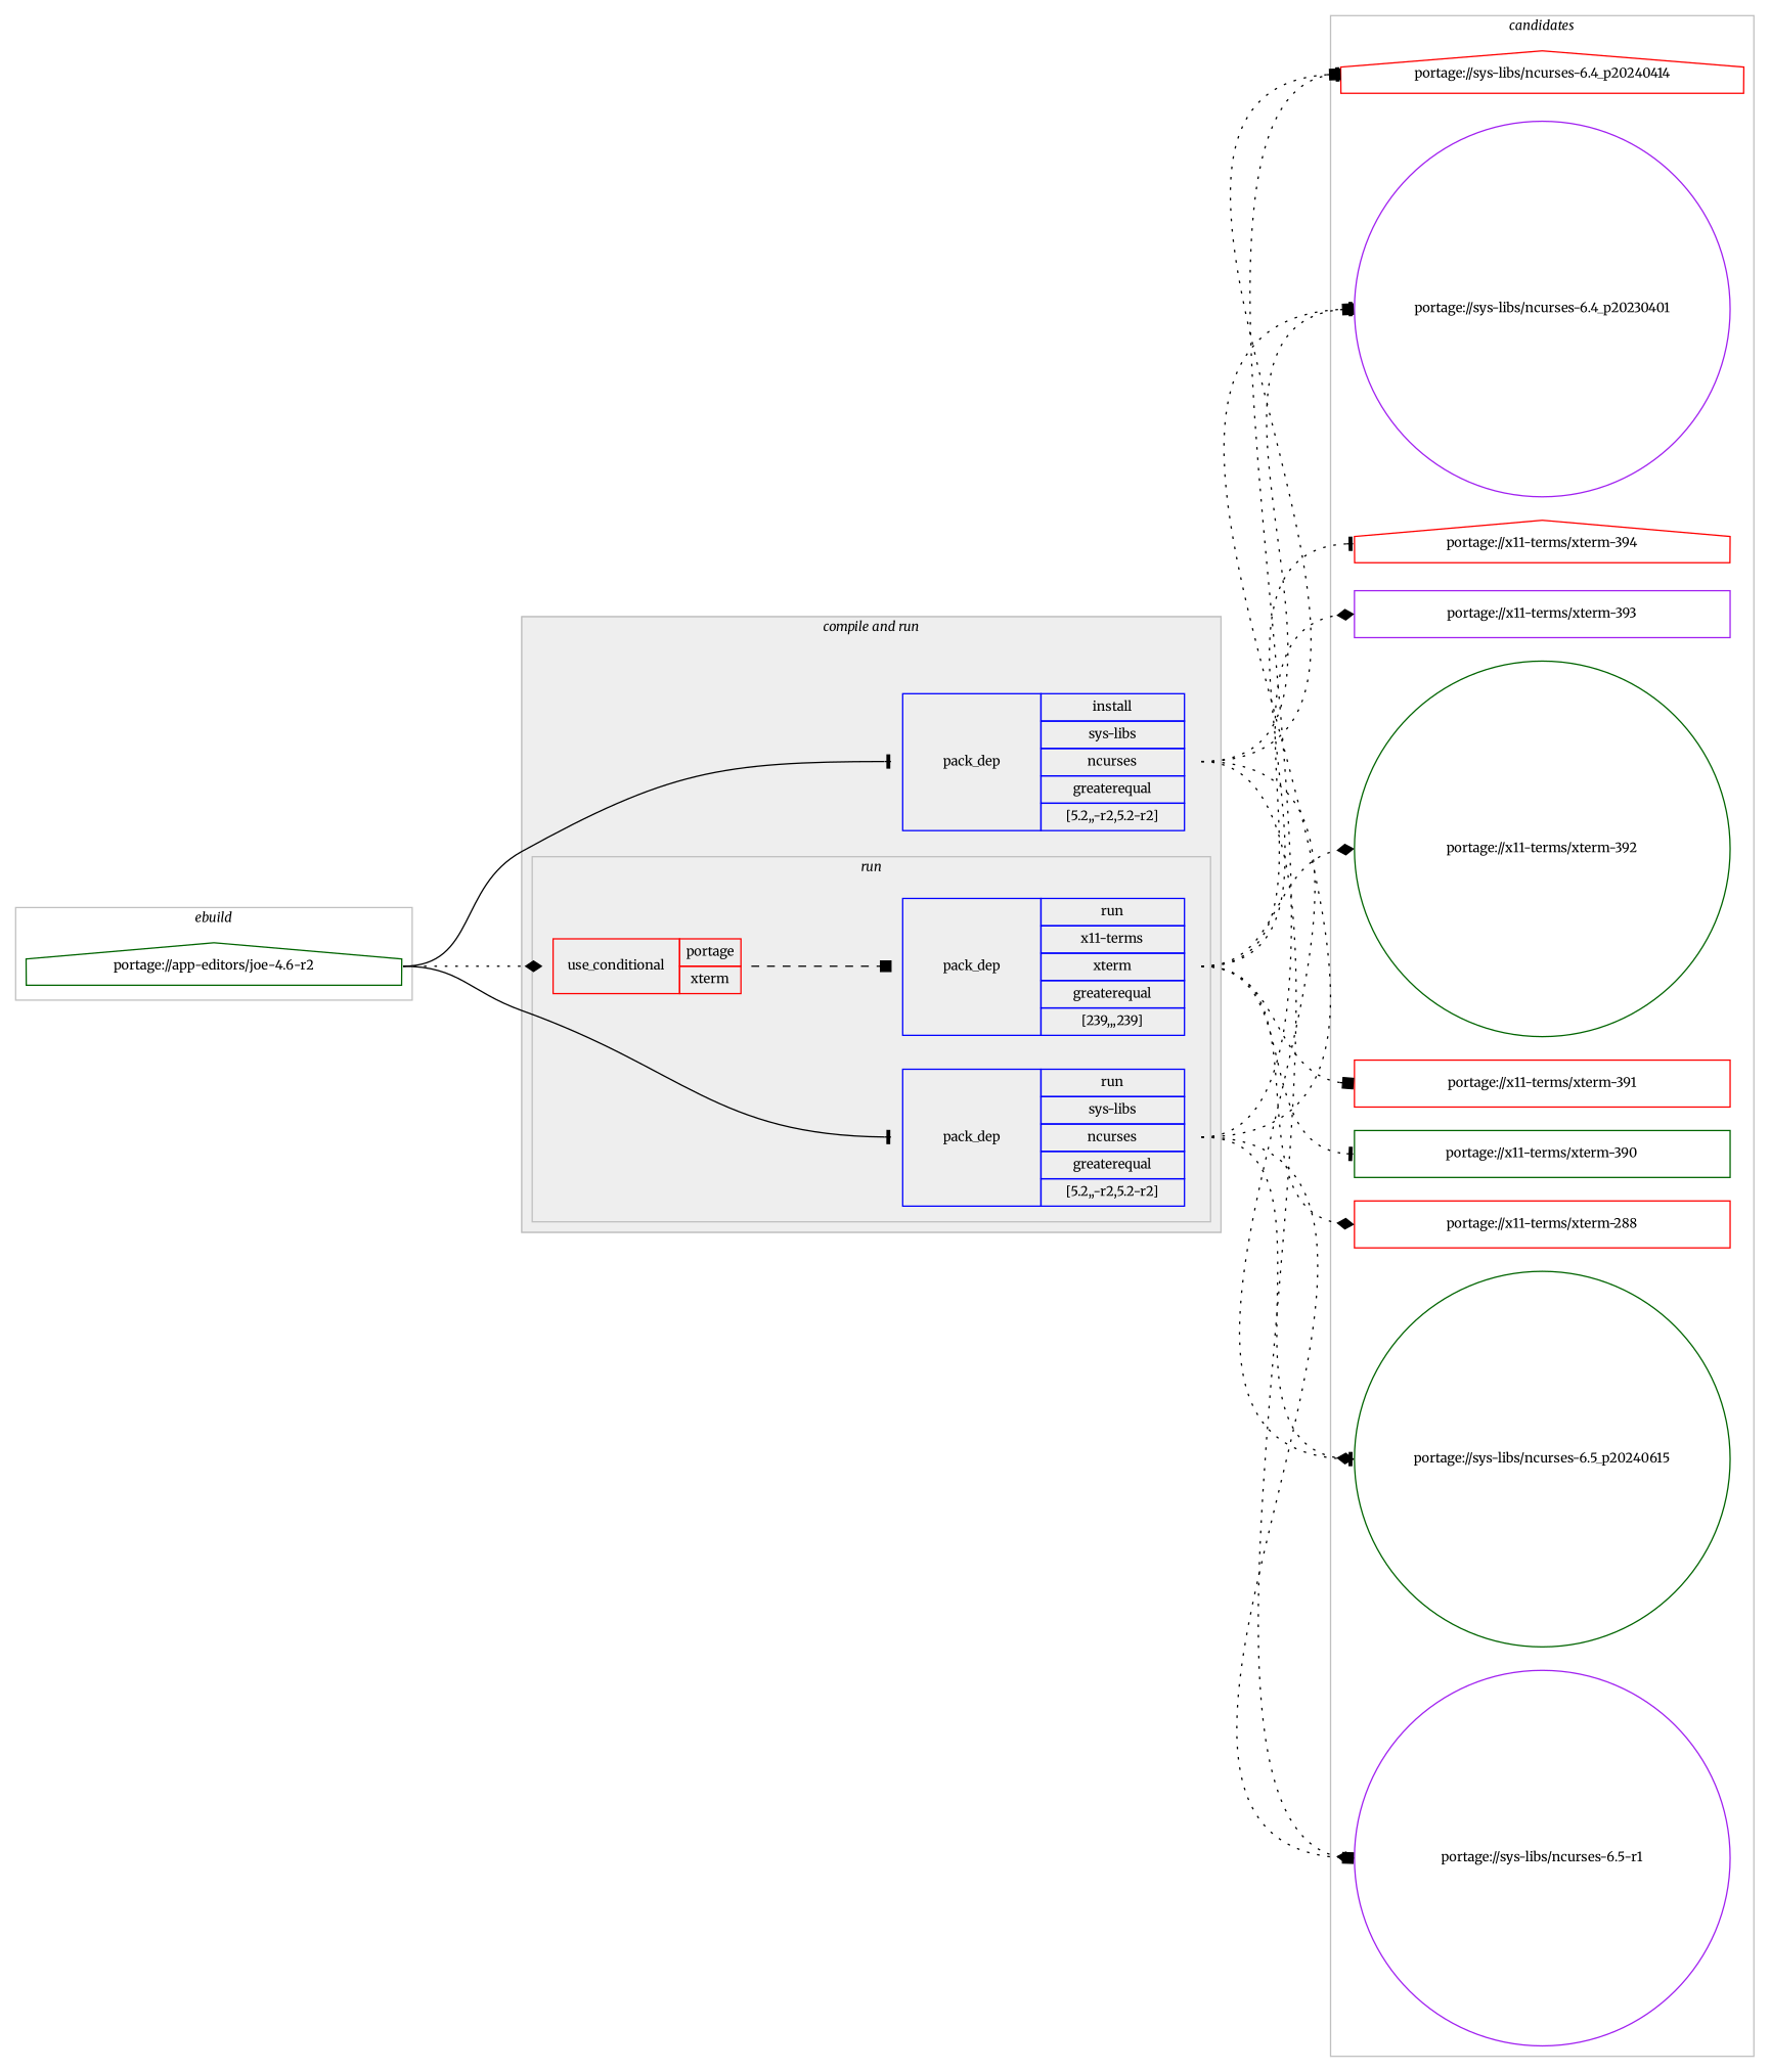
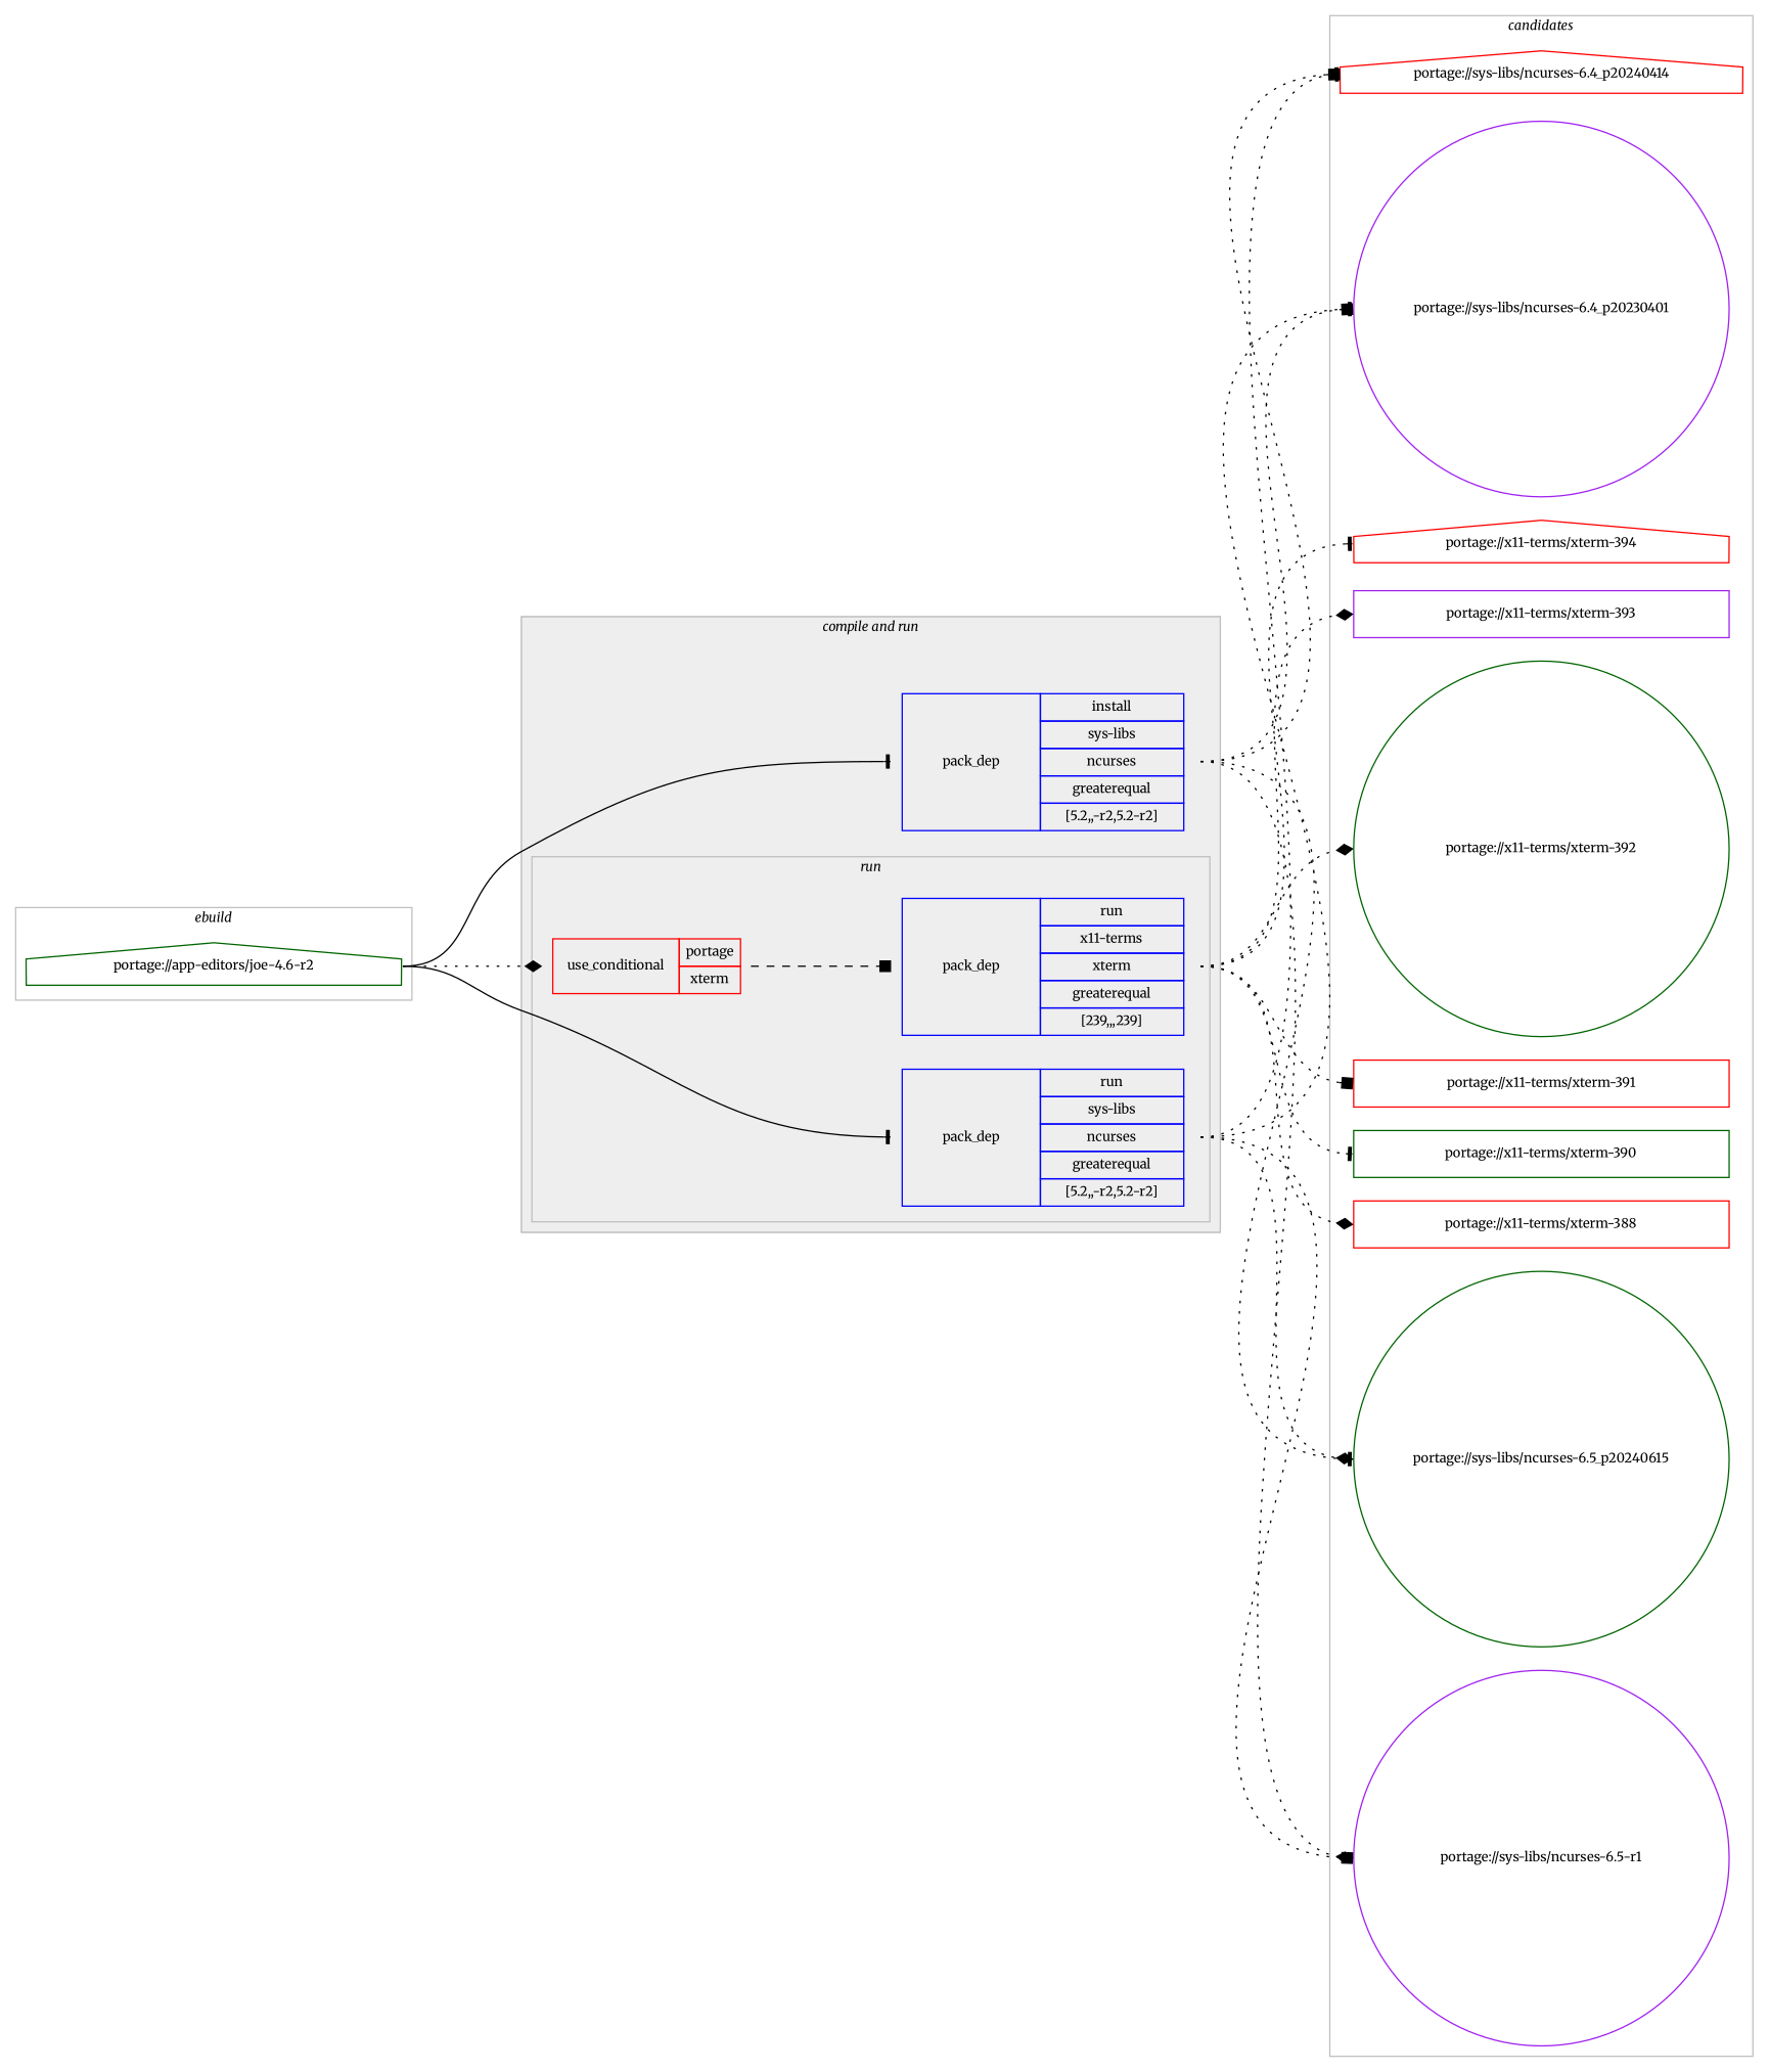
  digraph {
    compound=true
    concentrate=true
    fontname=Merriweather
    fontsize=10
    newrank=true
    rankdir=LR
    ranksep=1.5
    node [color=red fontname=Merriweather fontsize=10 shape=none]
    edge [arrowhead=tee fontname=Merriweather headport=w style=dotted tailport=e weight=100]
    n1 [color=darkgreen label="portage://app-editors/joe-4.6-r2" shape=house width=4]
    n2 [color=blue label=<<TABLE BORDER="0" CELLBORDER="1" CELLSPACING="0" CELLPADDING="4" WIDTH="220"><TR><TD ROWSPAN="6" CELLPADDING="30">pack_dep</TD></TR><TR><TD WIDTH="110">install</TD></TR><TR><TD>sys-libs</TD></TR><TR><TD>ncurses</TD></TR><TR><TD>greaterequal</TD></TR><TR><TD>[5.2,,-r2,5.2-r2]</TD></TR></TABLE>>]
    n3 [color=blue label=<<TABLE BORDER="0" CELLBORDER="1" CELLSPACING="0" CELLPADDING="4" WIDTH="220"><TR><TD ROWSPAN="6" CELLPADDING="30">pack_dep</TD></TR><TR><TD WIDTH="110">run</TD></TR><TR><TD>x11-terms</TD></TR><TR><TD>xterm</TD></TR><TR><TD>greaterequal</TD></TR><TR><TD>[239,,,239]</TD></TR></TABLE>>]
    n4 [label=<<TABLE BORDER="0" CELLBORDER="1" CELLSPACING="0" CELLPADDING="4"><TR><TD ROWSPAN="3" CELLPADDING="10">use_conditional</TD></TR><TR><TD>portage</TD></TR><TR><TD>xterm</TD></TR></TABLE>>]
    n5 [color=blue label=<<TABLE BORDER="0" CELLBORDER="1" CELLSPACING="0" CELLPADDING="4" WIDTH="220"><TR><TD ROWSPAN="6" CELLPADDING="30">pack_dep</TD></TR><TR><TD WIDTH="110">run</TD></TR><TR><TD>sys-libs</TD></TR><TR><TD>ncurses</TD></TR><TR><TD>greaterequal</TD></TR><TR><TD>[5.2,,-r2,5.2-r2]</TD></TR></TABLE>>]
    n6 [color=darkgreen label="portage://sys-libs/ncurses-6.5_p20240615" shape=circle width=4]
    n7 [color=purple label="portage://sys-libs/ncurses-6.5-r1" shape=circle width=4]
    n8 [label="portage://sys-libs/ncurses-6.4_p20240414" shape=house width=4]
    n9 [color=purple label="portage://sys-libs/ncurses-6.4_p20230401" shape=circle width=4]
    n10 [label="portage://x11-terms/xterm-394" shape=house width=4]
    n11 [color=purple label="portage://x11-terms/xterm-393" shape=box width=4]
    n12 [color=darkgreen label="portage://x11-terms/xterm-392" shape=circle width=4]
    n13 [label="portage://x11-terms/xterm-391" shape=box width=4]
    n14 [color=darkgreen label="portage://x11-terms/xterm-390" shape=box width=4]
-   n15 [label="portage://x11-terms/xterm-288" shape=box width=4]
+   n15 [label="portage://x11-terms/xterm-388" shape=box width=4]
    subgraph cluster_1 {
      color=gray
      label=<<i>ebuild</i>>
      n1
    }
    subgraph cluster_2 {
      color=gray
      label=<<i>dependencies</i>>
      subgraph cluster_3 {
        color=gray
        fillcolor="#eeeeee"
        label=<<i>compile</i>>
        style=filled
        subgraph sub_4 {
          color=gray
          fillcolor="#eeeeee"
          label=<<i>compile</i>>
          style=filled
          n2
        }
      }
      subgraph cluster_5 {
        color=gray
        fillcolor="#eeeeee"
        label=<<i>compile and run</i>>
        style=filled
      }
      subgraph cluster_6 {
        color=gray
        fillcolor="#eeeeee"
        label=<<i>run</i>>
        style=filled
        subgraph sub_7 {
          color=gray
          fillcolor="#eeeeee"
          label=<<i>run</i>>
          style=filled
          n4
          subgraph sub_8 {
            color=gray
            fillcolor="#eeeeee"
            label=<<i>run</i>>
            style=filled
            n3
          }
        }
        subgraph sub_9 {
          color=gray
          fillcolor="#eeeeee"
          label=<<i>run</i>>
          style=filled
          n5
        }
      }
    }
    subgraph cluster_10 {
      color=gray
      label=<<i>candidates</i>>
      rank=same
      subgraph sub_11 {
        color=black
        label=<<i>candidates</i>>
        nodesep=1
        rank=same
        n6
        n7
        n8
        n9
      }
      subgraph sub_12 {
        color=black
        label=<<i>candidates</i>>
        nodesep=1
        rank=same
        n10
        n11
        n12
        n13
        n14
        n15
      }
      subgraph sub_13 {
        color=black
        label=<<i>candidates</i>>
        nodesep=1
        rank=same
        n6
        n7
        n8
        n9
      }
    }
    n1 -> n2 [style=solid weight=20]
    n1 -> n4 [arrowhead=diamond weight=20]
    n1 -> n5 [style=solid weight=20]
    n2 -> n6
    n2 -> n7 [arrowhead=diamond]
    n2 -> n8 [arrowhead=box]
    n2 -> n9 [arrowhead=box]
    n3 -> n10
    n3 -> n11 [arrowhead=diamond]
    n3 -> n12 [arrowhead=diamond]
    n3 -> n13 [arrowhead=box]
    n3 -> n14
    n3 -> n15 [arrowhead=diamond]
    n4 -> n3 [arrowhead=box style=dashed weight=20]
    n5 -> n6 [arrowhead=diamond]
    n5 -> n7 [arrowhead=box]
    n5 -> n8
    n5 -> n9
  }
